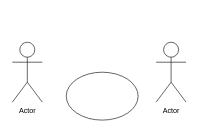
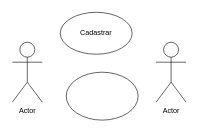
  <mxCell id="0" />
  <mxCell id="1" parent="0" />
  <mxCell id="2" value="Actor" style="shape=umlActor;verticalLabelPosition=bottom;verticalAlign=top;html=1;" vertex="1" parent="1"><mxGeometry x="260" y="70" width="50" height="100" as="geometry" /></mxCell>
  <mxCell id="3" value="Actor" style="shape=umlActor;verticalLabelPosition=bottom;verticalAlign=top;html=1;" vertex="1" parent="1"><mxGeometry x="20" y="70" width="50" height="100" as="geometry" /></mxCell>
+ <mxCell id="4" value="Cadastrar" style="ellipse;whiteSpace=wrap;html=1;" vertex="1" parent="1"><mxGeometry x="100" y="20" width="120" height="70" as="geometry" /></mxCell>
  <mxCell id="5" value="" style="ellipse;whiteSpace=wrap;html=1;" vertex="1" parent="1"><mxGeometry x="110" y="120" width="120" height="80" as="geometry" /></mxCell>
